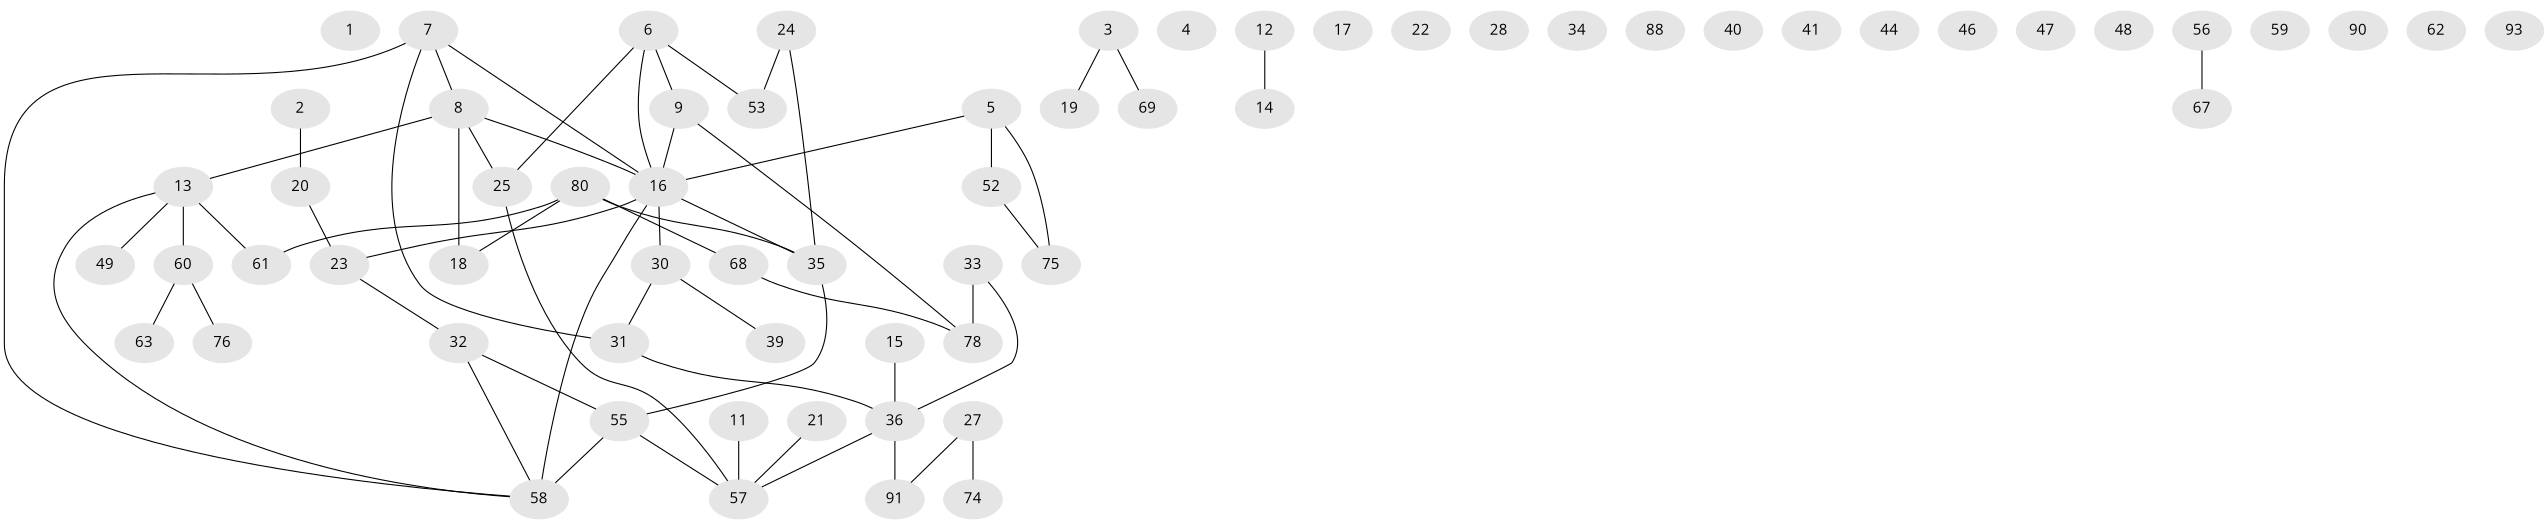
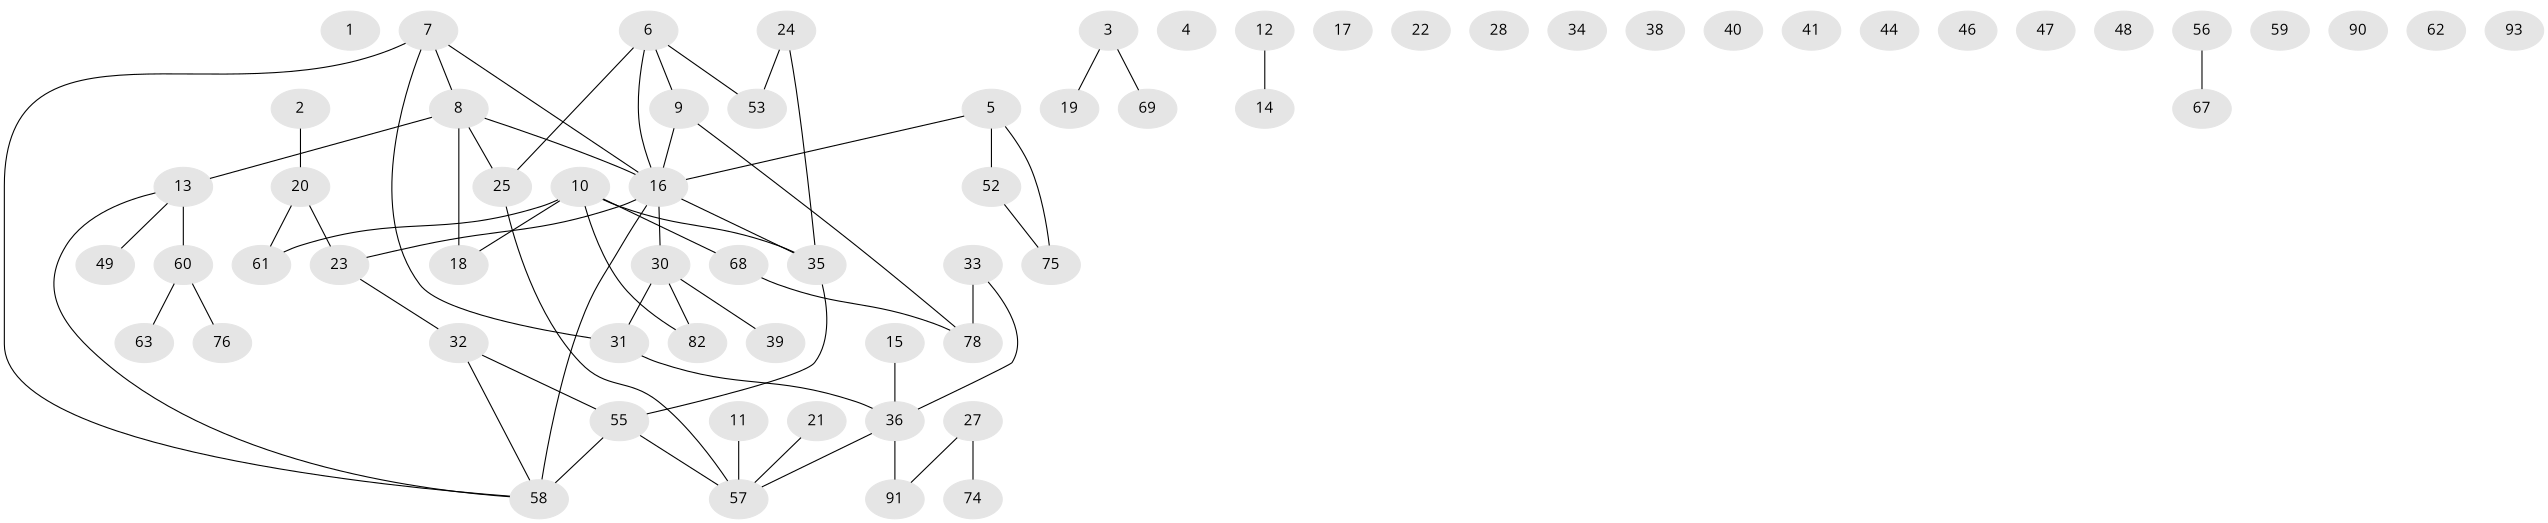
  graph {
    fontname="Open Sans"
    node [color=gray90 fontname="Open Sans" style=filled]
    edge [fontname="Open Sans"]
    1
    20 [super="+42"]
    23 [super="+43"]
    2
    3 [super="+70"]
    19 [super="+26"]
    69 [super="+77"]
    4
    5 [super="+29"]
    16 [super="+79"]
    52 [super="+54"]
    75
    58 [super="+71"]
    35 [super="+65"]
    30 [super="+37"]
    6 [super="+73"]
    9 [super="+95"]
    25 [super="+62"]
    53
    78 [super="+84"]
    57 [super="+94"]
    7 [super="+72"]
    8 [super="+64"]
    31 [super="+83"]
    13 [super="+81"]
    18 [super="+87"]
    36 [super="+86"]
    61 [super="+66"]
    49
    60 [super="+80"]
-   10 [super="+85" label=80]
+   10 [super="+85"]
    68
+   82
    55 [super="+89"]
    11 [super="+50"]
    12
    14
    63
    76
    91
    15
    32 [super="+96"]
    39
    17
    21
    22
    24 [super="+45"]
    27 [super="+51"]
    74
    28
    33
    34
-   38 [label=88]
+   38
    40
    41
    44
    46 [super="+88"]
    47
    48
    56
    67
    59
    90
    n64 [label=62]
    93
    20 -- 23
    23 -- 32
    2 -- 20
    3 -- 19
    3 -- 69
    5 -- 16
    5 -- 52 [weight=2]
    5 -- 75
    16 -- 23
    16 -- 58 [weight=2]
    16 -- 35
    16 -- 30
    52 -- 75
    35 -- 55
    30 -- 31
+   30 -- 82
    30 -- 39
    6 -- 16
    6 -- 9
    6 -- 25
    6 -- 53
    9 -- 16
    9 -- 78
    25 -- 57
    7 -- 16
    7 -- 58
    7 -- 8
    7 -- 31
    8 -- 16
    8 -- 25
    8 -- 13
    8 -- 18
    31 -- 36
    13 -- 58
-   13 -- 61
+   20 -- 61
    13 -- 49
    13 -- 60
    36 -- 57
    36 -- 91
    60 -- 63
    60 -- 76
    10 -- 35
    10 -- 18
    10 -- 61
    10 -- 68
+   10 -- 82
    68 -- 78
    55 -- 58
    55 -- 57
    11 -- 57
    12 -- 14
    15 -- 36
    32 -- 58
    32 -- 55
    21 -- 57
    24 -- 35
    24 -- 53
    27 -- 91
    27 -- 74
    33 -- 78
    33 -- 36
    56 -- 67
  }
